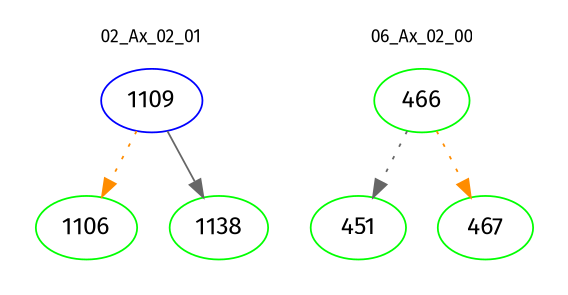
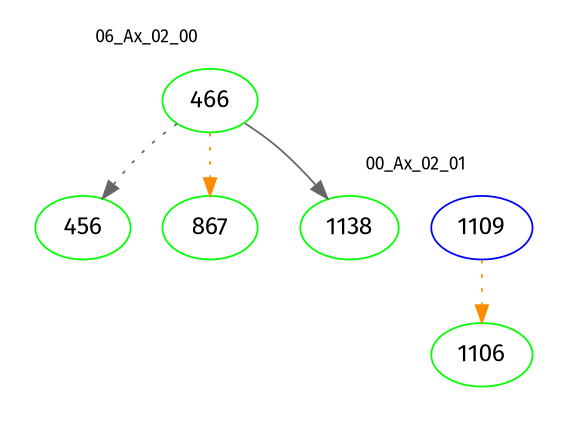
  digraph {
    fontname="Fira Sans"
    node [color=green fontname="Fira Sans"]
    edge [color=darkorange fontname="Fira Sans" style=dotted]
    n1 [color=blue label=1109]
    n2 [label=1106]
    n3 [label=1138]
    n4 [label=466]
-   n5 [label=451]
-   n6 [label=467]
+   n5 [label=456]
+   n6 [label=867]
    subgraph cluster_1 {
      color=white
      fontsize=10
-     label="02_Ax_02_01"
+     label="00_Ax_02_01"
      n1
      n2
      n3
    }
    subgraph cluster_2 {
      color=white
      fontsize=10
      label="06_Ax_02_00"
      n4
      n5
      n6
    }
    n1 -> n2
-   n1 -> n3 [color=gray40 style=solid]
+   n4 -> n3 [color=gray40 style=solid]
    n4 -> n5 [color=gray40]
    n4 -> n6
  }
